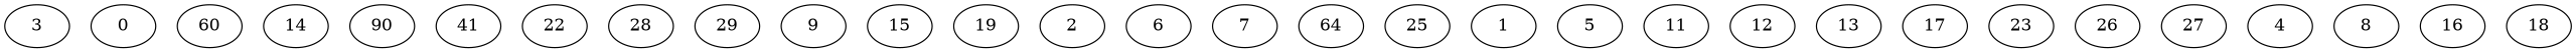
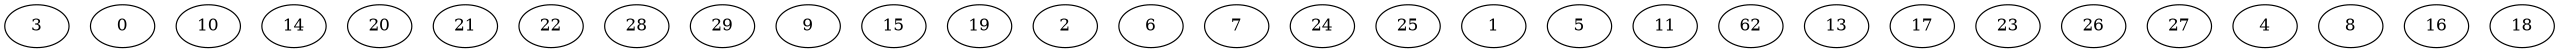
  digraph {
    "Duplicate states"=0
    GraphType=Independent
    "Max states in OPEN"=0
    Modes="120000ms; topo-ordered tasks, ; Pruning: task equivalence, fixed order ready list, ; F-value: ; Optimisation: best schedule length (SL) optimisation on equal, "
    NumberOfTasks=30
    "Pruned using list schedule length"=1255370
    "States removed from OPEN"=0
    TargetSystem="Homogeneous-4"
    "Time to schedule (ms)"=1039
    "Total idle time"=0
    "Total schedule length"=39
    "Total sequential time"=153
    "Total states created"=2872893
    node ["Finish time"=31 Processor=0 "Start time"=0 Weight=3]
    3 ["Finish time"=10 Weight=10]
    0 ["Finish time"=9 Processor=1 Weight=9]
-   10 ["Finish time"=9 Processor=2 Weight=9 label=60]
+   10 ["Finish time"=9 Processor=2 Weight=9]
    14 ["Finish time"=9 Processor=3 Weight=9]
-   20 ["Finish time"=18 Processor=1 "Start time"=9 Weight=9 label=90]
-   21 ["Finish time"=18 Processor=2 "Start time"=9 Weight=9 label=41]
+   20 ["Finish time"=18 Processor=1 "Start time"=9 Weight=9]
+   21 ["Finish time"=18 Processor=2 "Start time"=9 Weight=9]
    22 ["Finish time"=18 Processor=3 "Start time"=9 Weight=9]
    28 ["Finish time"=19 "Start time"=10 Weight=9]
    29 ["Finish time"=27 Processor=1 "Start time"=18 Weight=9]
    9 ["Finish time"=24 Processor=2 "Start time"=18 Weight=6]
    15 ["Finish time"=23 Processor=3 "Start time"=18 Weight=5]
    19 ["Finish time"=24 "Start time"=19 Weight=5]
    2 ["Finish time"=27 Processor=3 "Start time"=23 Weight=4]
    6 ["Finish time"=28 "Start time"=24 Weight=4]
    7 ["Finish time"=28 Processor=2 "Start time"=24 Weight=4]
-   24 [Processor=1 "Start time"=27 Weight=4 label=64]
+   24 [Processor=1 "Start time"=27 Weight=4]
    25 [Processor=3 "Start time"=27 Weight=4]
    1 ["Start time"=28]
    5 [Processor=2 "Start time"=28]
    11 ["Finish time"=34 "Start time"=31]
-   12 ["Finish time"=34 Processor=1 "Start time"=31]
+   12 ["Finish time"=34 Processor=1 "Start time"=31 label=62]
    13 ["Finish time"=34 Processor=2 "Start time"=31]
    17 ["Finish time"=34 Processor=3 "Start time"=31]
    23 ["Finish time"=37 "Start time"=34]
    26 ["Finish time"=37 Processor=1 "Start time"=34]
    27 ["Finish time"=37 Processor=2 "Start time"=34]
    4 ["Finish time"=36 Processor=3 "Start time"=34 Weight=2]
    8 ["Finish time"=38 Processor=3 "Start time"=36 Weight=2]
    16 ["Finish time"=39 "Start time"=37 Weight=2]
    18 ["Finish time"=39 Processor=1 "Start time"=37 Weight=2]
  }
